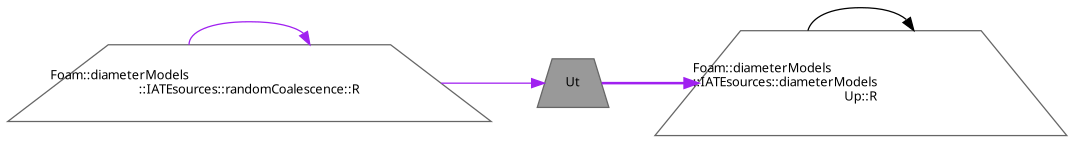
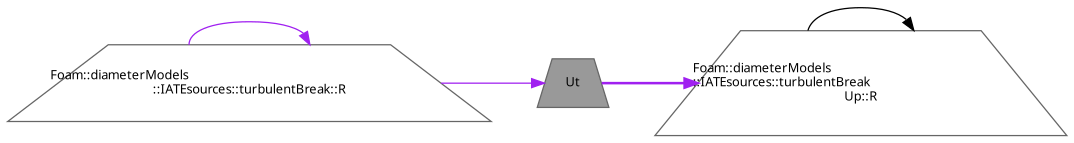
  digraph {
    fontname="Noto Sans"
    rankdir=RL
    node [color=grey40 fillcolor=white fontname="Noto Sans" fontsize=10 shape=trapezium style=filled]
    edge [color=purple dir=back fontname="Noto Sans" fontsize=10 labelfontname=Helvetica labelfontsize=10 style=solid]
    n1 [color=gray40 fillcolor=grey60 fontcolor=black height=0.2 label=Ut width=0.4]
-   n2 [height=0.2 label="Foam::diameterModels\l::IATEsources::randomCoalescence::R" width=0.4]
-   n3 [height=0.2 label="Foam::diameterModels\l::IATEsources::diameterModels\lUp::R" width=0.4]
+   n2 [height=0.2 label="Foam::diameterModels\l::IATEsources::turbulentBreak::R" width=0.4]
+   n3 [height=0.2 label="Foam::diameterModels\l::IATEsources::turbulentBreak\lUp::R" width=0.4]
    n1 -> n2
    n2 -> n2
    n3 -> n1 [style=bold]
    n3 -> n3 [color=black]
  }
